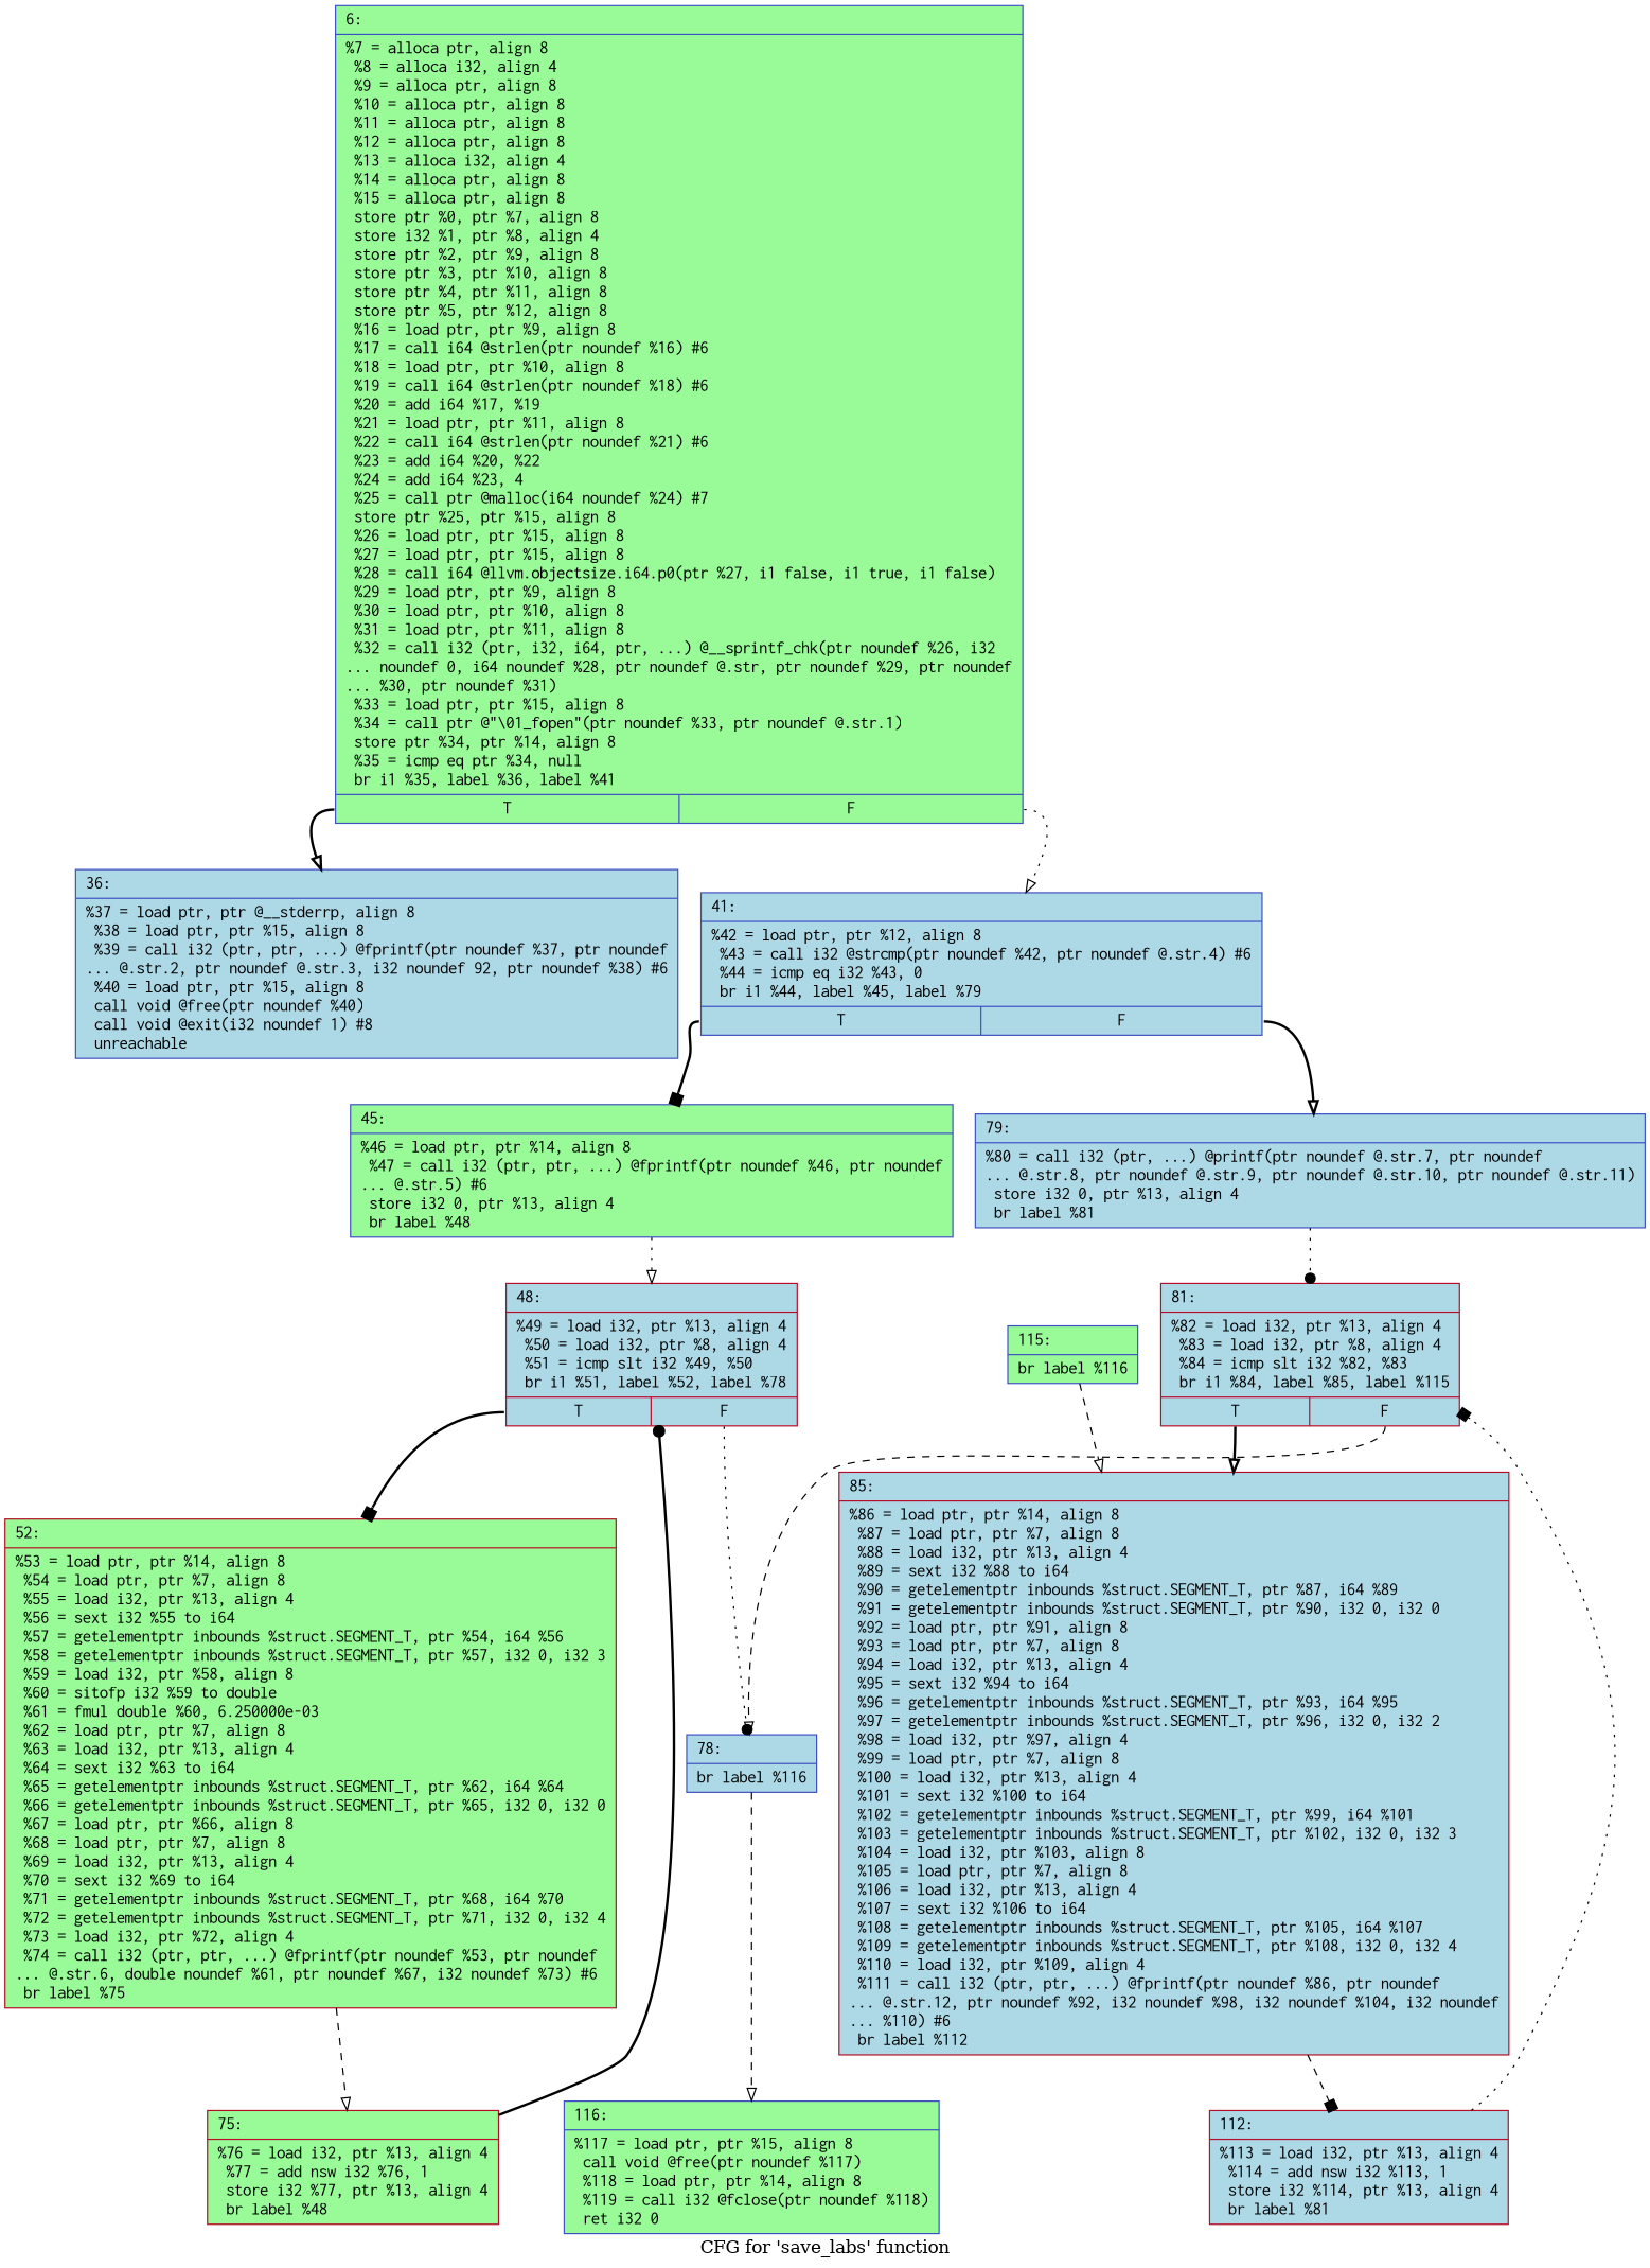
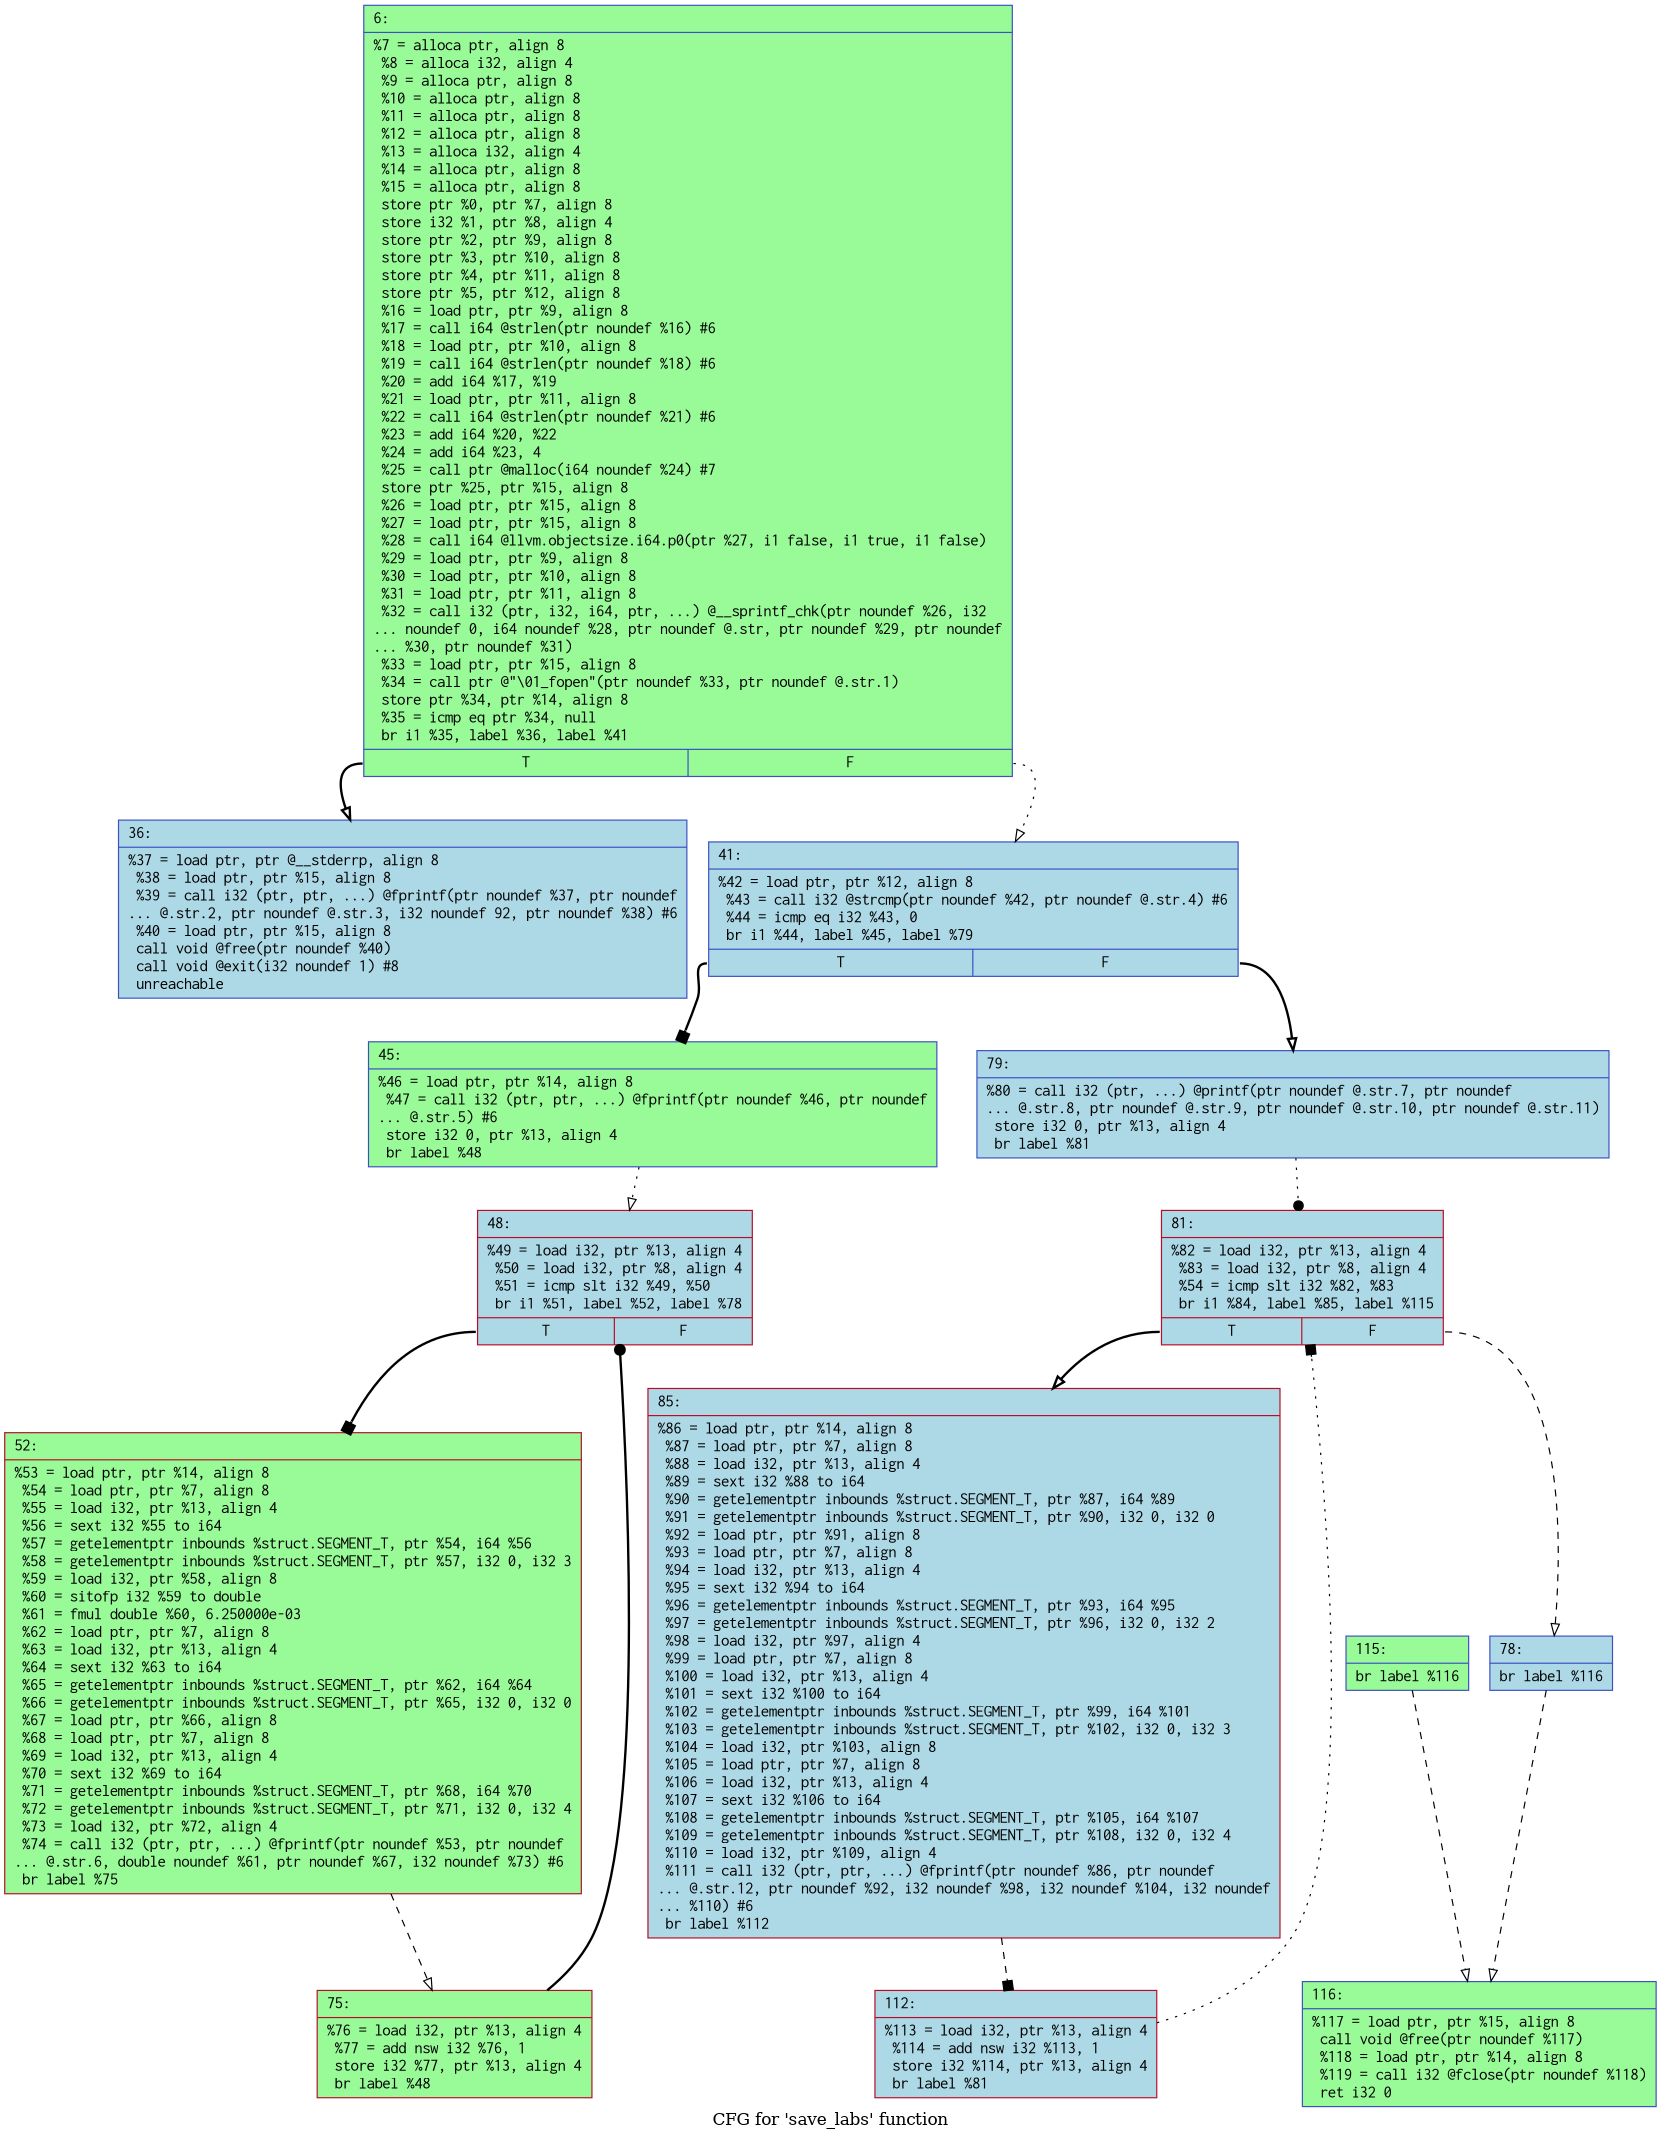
  digraph {
    label="CFG for 'save_labs' function"
    node [color="#3d50c3ff" fillcolor=lightblue fontname=Courier shape=record style=filled]
    edge [arrowhead=onormal style=bold]
    n1 [fillcolor=palegreen label="{6:\l|  %7 = alloca ptr, align 8\l  %8 = alloca i32, align 4\l  %9 = alloca ptr, align 8\l  %10 = alloca ptr, align 8\l  %11 = alloca ptr, align 8\l  %12 = alloca ptr, align 8\l  %13 = alloca i32, align 4\l  %14 = alloca ptr, align 8\l  %15 = alloca ptr, align 8\l  store ptr %0, ptr %7, align 8\l  store i32 %1, ptr %8, align 4\l  store ptr %2, ptr %9, align 8\l  store ptr %3, ptr %10, align 8\l  store ptr %4, ptr %11, align 8\l  store ptr %5, ptr %12, align 8\l  %16 = load ptr, ptr %9, align 8\l  %17 = call i64 @strlen(ptr noundef %16) #6\l  %18 = load ptr, ptr %10, align 8\l  %19 = call i64 @strlen(ptr noundef %18) #6\l  %20 = add i64 %17, %19\l  %21 = load ptr, ptr %11, align 8\l  %22 = call i64 @strlen(ptr noundef %21) #6\l  %23 = add i64 %20, %22\l  %24 = add i64 %23, 4\l  %25 = call ptr @malloc(i64 noundef %24) #7\l  store ptr %25, ptr %15, align 8\l  %26 = load ptr, ptr %15, align 8\l  %27 = load ptr, ptr %15, align 8\l  %28 = call i64 @llvm.objectsize.i64.p0(ptr %27, i1 false, i1 true, i1 false)\l  %29 = load ptr, ptr %9, align 8\l  %30 = load ptr, ptr %10, align 8\l  %31 = load ptr, ptr %11, align 8\l  %32 = call i32 (ptr, i32, i64, ptr, ...) @__sprintf_chk(ptr noundef %26, i32\l... noundef 0, i64 noundef %28, ptr noundef @.str, ptr noundef %29, ptr noundef\l... %30, ptr noundef %31)\l  %33 = load ptr, ptr %15, align 8\l  %34 = call ptr @\"\\01_fopen\"(ptr noundef %33, ptr noundef @.str.1)\l  store ptr %34, ptr %14, align 8\l  %35 = icmp eq ptr %34, null\l  br i1 %35, label %36, label %41\l|{<s0>T|<s1>F}}"]
    n2 [label="{36:\l|  %37 = load ptr, ptr @__stderrp, align 8\l  %38 = load ptr, ptr %15, align 8\l  %39 = call i32 (ptr, ptr, ...) @fprintf(ptr noundef %37, ptr noundef\l... @.str.2, ptr noundef @.str.3, i32 noundef 92, ptr noundef %38) #6\l  %40 = load ptr, ptr %15, align 8\l  call void @free(ptr noundef %40)\l  call void @exit(i32 noundef 1) #8\l  unreachable\l}"]
    n3 [label="{41:\l|  %42 = load ptr, ptr %12, align 8\l  %43 = call i32 @strcmp(ptr noundef %42, ptr noundef @.str.4) #6\l  %44 = icmp eq i32 %43, 0\l  br i1 %44, label %45, label %79\l|{<s0>T|<s1>F}}"]
    n4 [fillcolor=palegreen label="{45:\l|  %46 = load ptr, ptr %14, align 8\l  %47 = call i32 (ptr, ptr, ...) @fprintf(ptr noundef %46, ptr noundef\l... @.str.5) #6\l  store i32 0, ptr %13, align 4\l  br label %48\l}"]
    n5 [label="{79:\l|  %80 = call i32 (ptr, ...) @printf(ptr noundef @.str.7, ptr noundef\l... @.str.8, ptr noundef @.str.9, ptr noundef @.str.10, ptr noundef @.str.11)\l  store i32 0, ptr %13, align 4\l  br label %81\l}"]
    n6 [color="#b70d28ff" label="{48:\l|  %49 = load i32, ptr %13, align 4\l  %50 = load i32, ptr %8, align 4\l  %51 = icmp slt i32 %49, %50\l  br i1 %51, label %52, label %78\l|{<s0>T|<s1>F}}"]
-   n7 [color="#b70d28ff" label="{81:\l|  %82 = load i32, ptr %13, align 4\l  %83 = load i32, ptr %8, align 4\l  %84 = icmp slt i32 %82, %83\l  br i1 %84, label %85, label %115\l|{<s0>T|<s1>F}}"]
+   n7 [color="#b70d28ff" label="{81:\l|  %82 = load i32, ptr %13, align 4\l  %83 = load i32, ptr %8, align 4\l  %54 = icmp slt i32 %82, %83\l  br i1 %84, label %85, label %115\l|{<s0>T|<s1>F}}"]
    n8 [color="#b70d28ff" fillcolor=palegreen label="{52:\l|  %53 = load ptr, ptr %14, align 8\l  %54 = load ptr, ptr %7, align 8\l  %55 = load i32, ptr %13, align 4\l  %56 = sext i32 %55 to i64\l  %57 = getelementptr inbounds %struct.SEGMENT_T, ptr %54, i64 %56\l  %58 = getelementptr inbounds %struct.SEGMENT_T, ptr %57, i32 0, i32 3\l  %59 = load i32, ptr %58, align 8\l  %60 = sitofp i32 %59 to double\l  %61 = fmul double %60, 6.250000e-03\l  %62 = load ptr, ptr %7, align 8\l  %63 = load i32, ptr %13, align 4\l  %64 = sext i32 %63 to i64\l  %65 = getelementptr inbounds %struct.SEGMENT_T, ptr %62, i64 %64\l  %66 = getelementptr inbounds %struct.SEGMENT_T, ptr %65, i32 0, i32 0\l  %67 = load ptr, ptr %66, align 8\l  %68 = load ptr, ptr %7, align 8\l  %69 = load i32, ptr %13, align 4\l  %70 = sext i32 %69 to i64\l  %71 = getelementptr inbounds %struct.SEGMENT_T, ptr %68, i64 %70\l  %72 = getelementptr inbounds %struct.SEGMENT_T, ptr %71, i32 0, i32 4\l  %73 = load i32, ptr %72, align 4\l  %74 = call i32 (ptr, ptr, ...) @fprintf(ptr noundef %53, ptr noundef\l... @.str.6, double noundef %61, ptr noundef %67, i32 noundef %73) #6\l  br label %75\l}"]
    n9 [label="{78:\l|  br label %116\l}"]
    n10 [color="#b70d28ff" label="{85:\l|  %86 = load ptr, ptr %14, align 8\l  %87 = load ptr, ptr %7, align 8\l  %88 = load i32, ptr %13, align 4\l  %89 = sext i32 %88 to i64\l  %90 = getelementptr inbounds %struct.SEGMENT_T, ptr %87, i64 %89\l  %91 = getelementptr inbounds %struct.SEGMENT_T, ptr %90, i32 0, i32 0\l  %92 = load ptr, ptr %91, align 8\l  %93 = load ptr, ptr %7, align 8\l  %94 = load i32, ptr %13, align 4\l  %95 = sext i32 %94 to i64\l  %96 = getelementptr inbounds %struct.SEGMENT_T, ptr %93, i64 %95\l  %97 = getelementptr inbounds %struct.SEGMENT_T, ptr %96, i32 0, i32 2\l  %98 = load i32, ptr %97, align 4\l  %99 = load ptr, ptr %7, align 8\l  %100 = load i32, ptr %13, align 4\l  %101 = sext i32 %100 to i64\l  %102 = getelementptr inbounds %struct.SEGMENT_T, ptr %99, i64 %101\l  %103 = getelementptr inbounds %struct.SEGMENT_T, ptr %102, i32 0, i32 3\l  %104 = load i32, ptr %103, align 8\l  %105 = load ptr, ptr %7, align 8\l  %106 = load i32, ptr %13, align 4\l  %107 = sext i32 %106 to i64\l  %108 = getelementptr inbounds %struct.SEGMENT_T, ptr %105, i64 %107\l  %109 = getelementptr inbounds %struct.SEGMENT_T, ptr %108, i32 0, i32 4\l  %110 = load i32, ptr %109, align 4\l  %111 = call i32 (ptr, ptr, ...) @fprintf(ptr noundef %86, ptr noundef\l... @.str.12, ptr noundef %92, i32 noundef %98, i32 noundef %104, i32 noundef\l... %110) #6\l  br label %112\l}"]
    n11 [color="#b70d28ff" fillcolor=palegreen label="{75:\l|  %76 = load i32, ptr %13, align 4\l  %77 = add nsw i32 %76, 1\l  store i32 %77, ptr %13, align 4\l  br label %48\l}"]
    n12 [fillcolor=palegreen label="{116:\l|  %117 = load ptr, ptr %15, align 8\l  call void @free(ptr noundef %117)\l  %118 = load ptr, ptr %14, align 8\l  %119 = call i32 @fclose(ptr noundef %118)\l  ret i32 0\l}"]
    n13 [color="#b70d28ff" label="{112:\l|  %113 = load i32, ptr %13, align 4\l  %114 = add nsw i32 %113, 1\l  store i32 %114, ptr %13, align 4\l  br label %81\l}"]
    n14 [fillcolor=palegreen label="{115:\l|  br label %116\l}"]
    n1 -> n2 [tailport=s0]
    n1 -> n3 [style=dotted tailport=s1]
    n3 -> n4 [arrowhead=box tailport=s0]
    n3 -> n5 [tailport=s1]
    n4 -> n6 [style=dotted]
    n5 -> n7 [arrowhead=dot style=dotted]
    n6 -> n8 [arrowhead=box tailport=s0]
-   n6 -> n9 [arrowhead=dot style=dotted tailport=s1]
    n7 -> n9 [style=dashed tailport=s1]
    n7 -> n10 [tailport=s0]
    n8 -> n11 [style=dashed]
    n9 -> n12 [style=dashed]
    n10 -> n13 [arrowhead=box style=dashed]
    n11 -> n6 [arrowhead=dot]
    n13 -> n7 [arrowhead=box style=dotted]
-   n14 -> n10 [style=dashed]
+   n14 -> n12 [style=dashed]
  }
